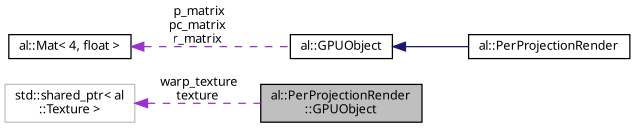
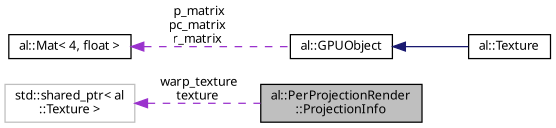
  digraph {
    rankdir=LR
    node [color=black fontname="FreeSans.ttf" fontsize=10 shape=record]
    edge [color=darkorchid3 dir=back fontname="FreeSans.ttf" fontsize=10 labelfontname="FreeSans.ttf" labelfontsize=10 style=dashed]
-   n1 [fillcolor=grey75 fontcolor=black height=0.2 label="al::PerProjectionRender\l::GPUObject" style=filled width=0.4]
+   n1 [fillcolor=grey75 fontcolor=black height=0.2 label="al::PerProjectionRender\l::ProjectionInfo" style=filled width=0.4]
    n2 [color=grey75 height=0.2 label="std::shared_ptr\< al\l::Texture \>" width=0.4]
-   n3 [height=0.2 label="al::PerProjectionRender" width=0.4]
+   n3 [height=0.2 label="al::Texture" width=0.4]
    n4 [height=0.2 label="al::GPUObject" width=0.4]
    n5 [height=0.2 label="al::Mat\< 4, float \>" width=0.4]
    n2 -> n1 [label=" warp_texture\ntexture"]
    n4 -> n3 [color=midnightblue style=solid]
    n5 -> n4 [label=" p_matrix\npc_matrix\nr_matrix"]
  }
